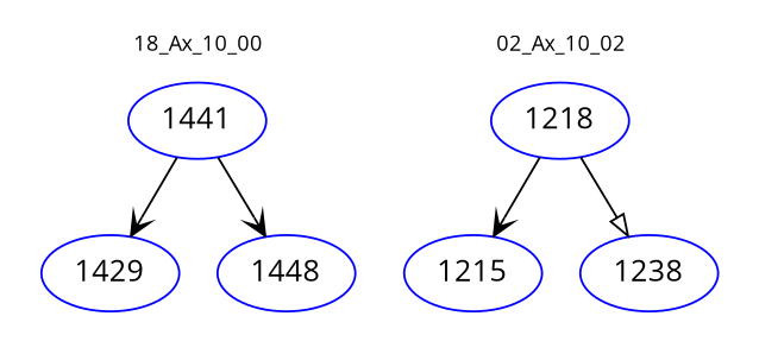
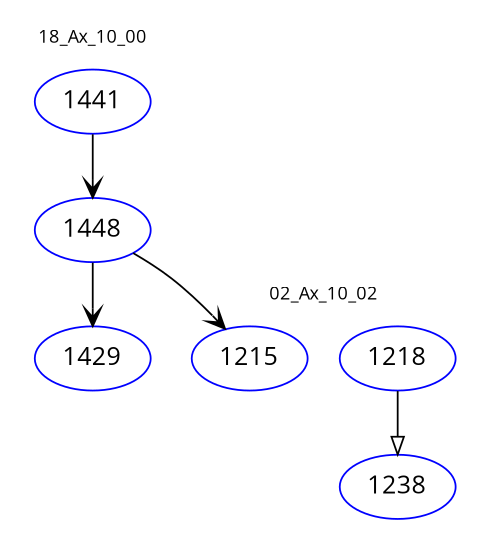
  digraph {
    fontname="Open Sans"
    node [color=blue fontname="Open Sans"]
    edge [arrowhead=vee color=black fontname="Open Sans"]
    n1 [label=1441]
    n2 [label=1429]
    n3 [label=1448]
    n4 [label=1218]
    n5 [label=1215]
    n6 [label=1238]
    subgraph cluster_1 {
      color=white
      fontsize=10
      label="18_Ax_10_00"
      n1
      n2
      n3
    }
    subgraph cluster_2 {
      color=white
      fontsize=10
      label="02_Ax_10_02"
      n4
      n5
      n6
    }
-   n1 -> n2
+   n3 -> n2
    n1 -> n3
-   n4 -> n5
+   n3 -> n5
    n4 -> n6 [arrowhead=onormal]
  }
